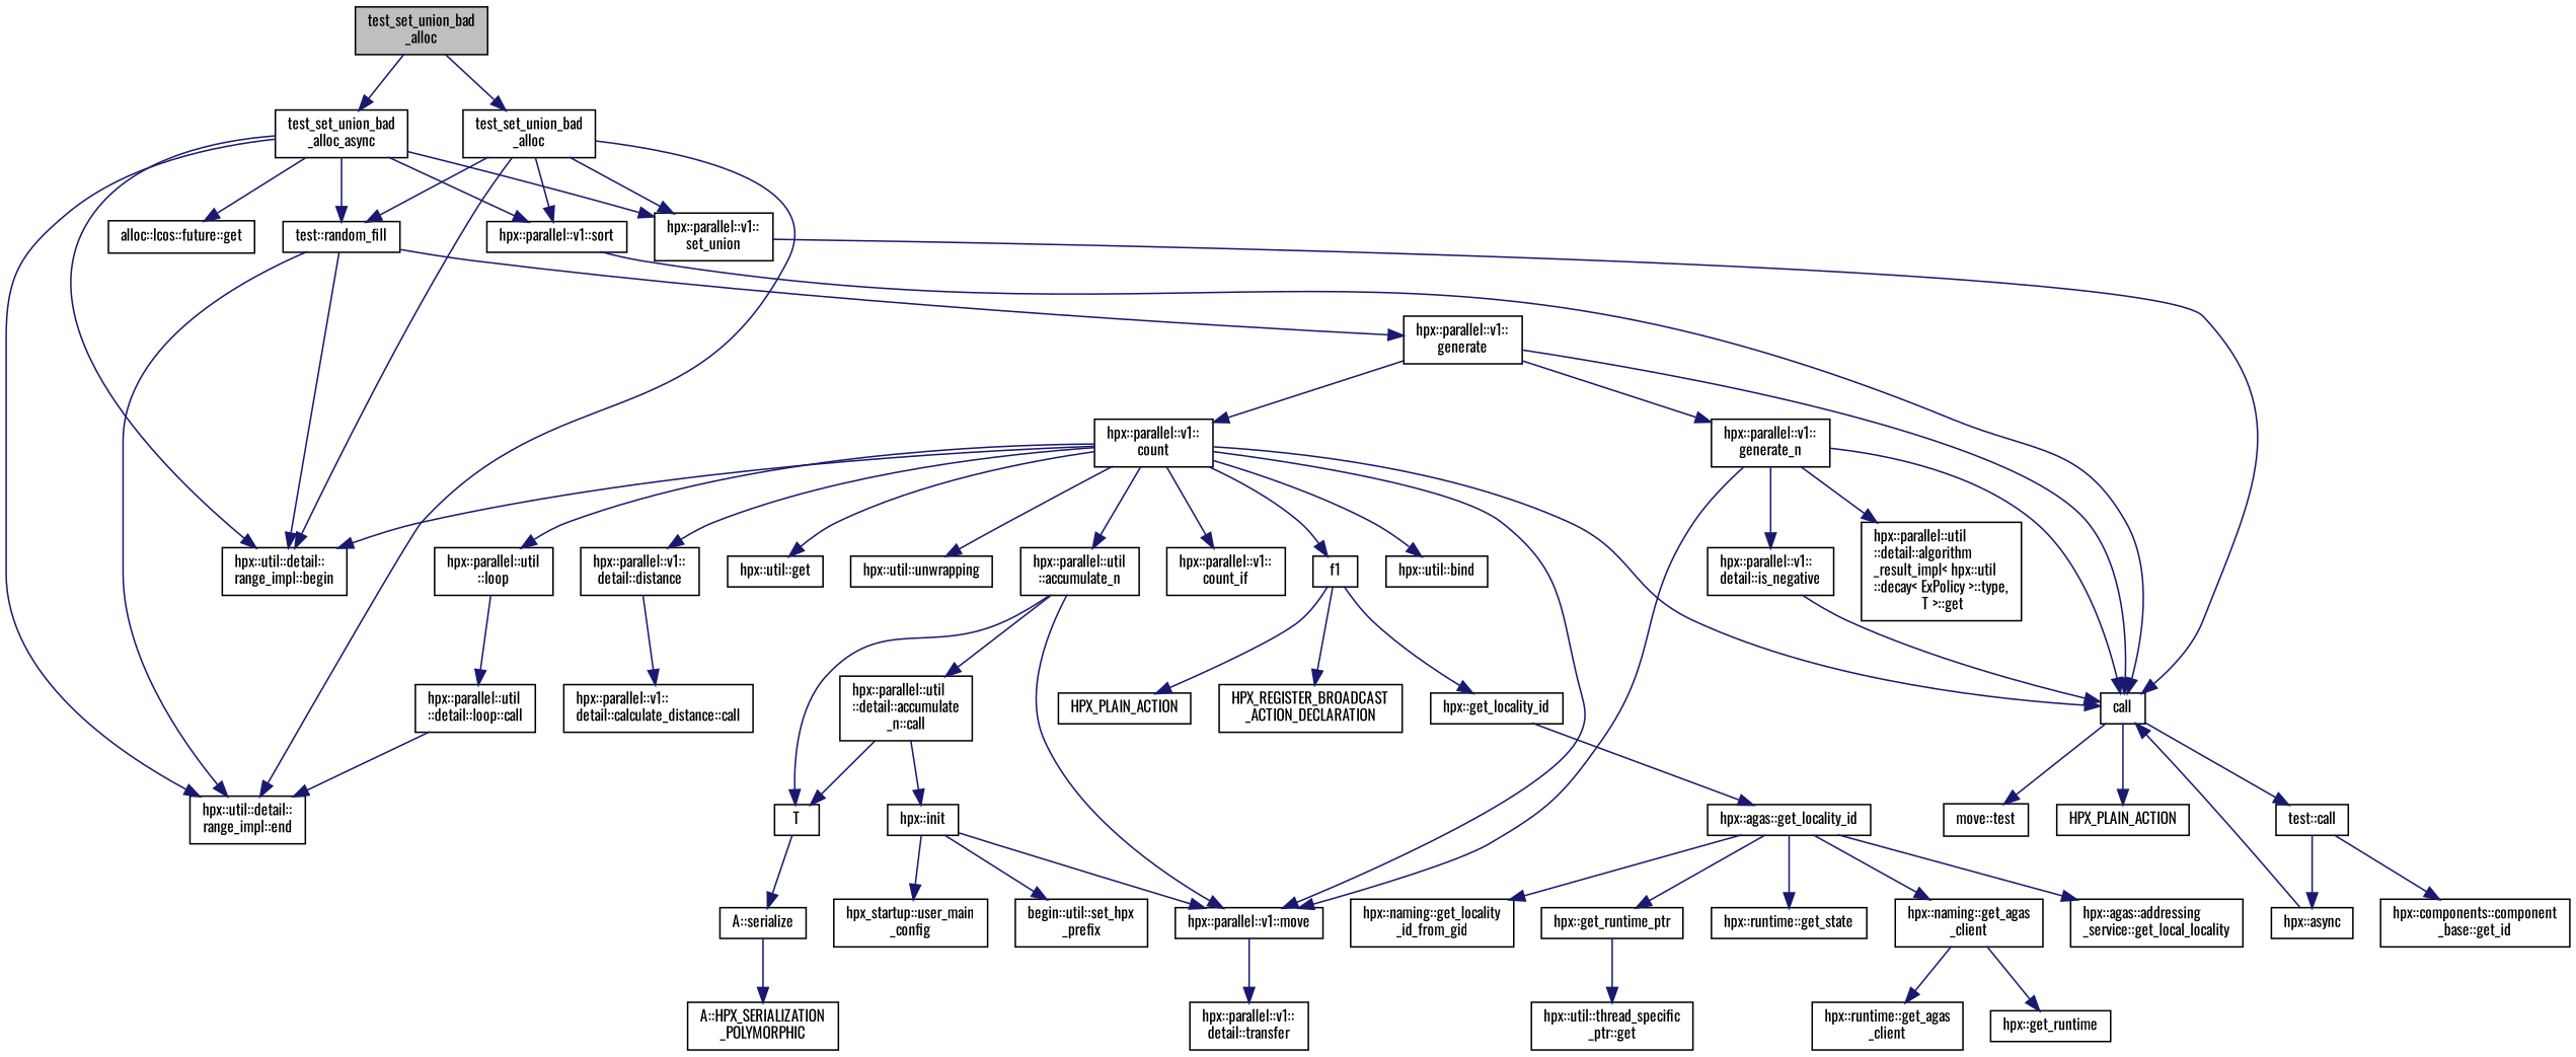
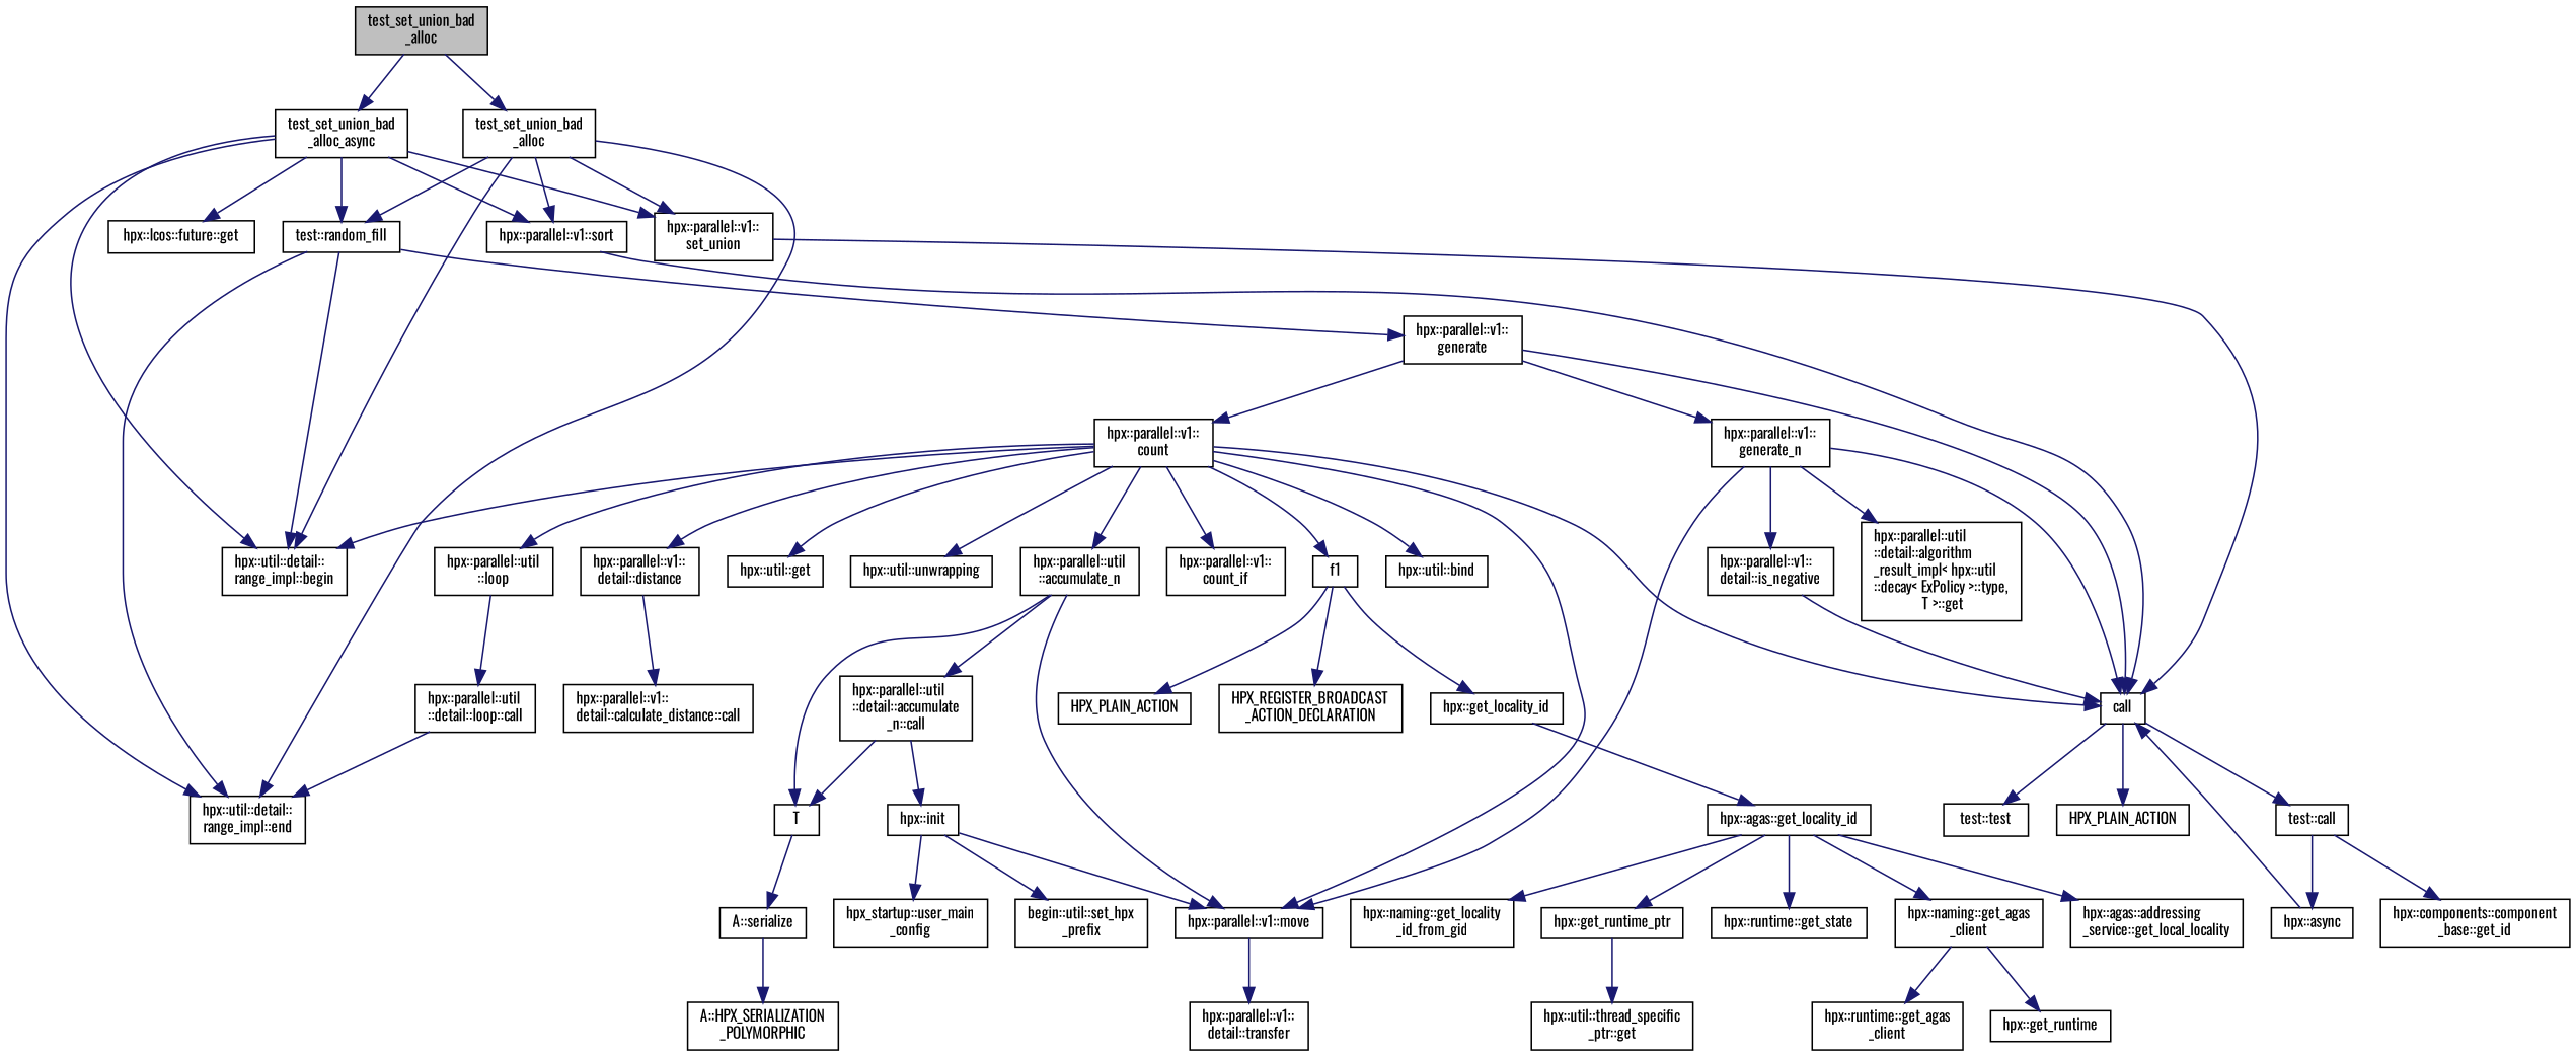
  digraph {
    fontname=Oswald
    rankdir=TB
    node [color=black fillcolor=white fontname=Oswald fontsize=10 shape=record style=filled]
    edge [color=midnightblue fontname=Oswald fontsize=10 labelfontname=Helvetica labelfontsize=10 style=solid]
    n1 [fillcolor=grey75 fontcolor=black height=0.2 label="test_set_union_bad\l_alloc" width=0.4]
    n2 [height=0.2 label="test_set_union_bad\l_alloc" width=0.4]
    n3 [height=0.2 label="test_set_union_bad\l_alloc_async" width=0.4]
    n4 [height=0.2 label="test::random_fill" width=0.4]
    n5 [height=0.2 label="hpx::util::detail::\lrange_impl::end" width=0.4]
    n6 [height=0.2 label="hpx::util::detail::\lrange_impl::begin" width=0.4]
    n7 [height=0.2 label="hpx::parallel::v1::sort" width=0.4]
    n8 [height=0.2 label="hpx::parallel::v1::\lset_union" width=0.4]
-   n9 [height=0.2 label="alloc::lcos::future::get" width=0.4]
+   n9 [height=0.2 label="hpx::lcos::future::get" width=0.4]
    n10 [height=0.2 label="hpx::parallel::v1::\lgenerate" width=0.4]
    n11 [height=0.2 label=call width=0.4]
    n12 [height=0.2 label="hpx::parallel::v1::\lgenerate_n" width=0.4]
    n13 [height=0.2 label="hpx::parallel::v1::\lcount" width=0.4]
    n14 [height=0.2 label="hpx::parallel::v1::\ldetail::is_negative" width=0.4]
    n15 [height=0.2 label="hpx::parallel::util\l::detail::algorithm\l_result_impl\< hpx::util\l::decay\< ExPolicy \>::type,\l T \>::get" width=0.4]
    n16 [height=0.2 label="hpx::parallel::v1::move" width=0.4]
-   n17 [height=0.2 label="move::test" width=0.4]
+   n17 [height=0.2 label="test::test" width=0.4]
    n18 [height=0.2 label=HPX_PLAIN_ACTION width=0.4]
    n19 [height=0.2 label="test::call" width=0.4]
    n20 [height=0.2 label="hpx::parallel::v1::\lcount_if" width=0.4]
    n21 [height=0.2 label=f1 width=0.4]
    n22 [height=0.2 label="hpx::parallel::util\l::loop" width=0.4]
    n23 [height=0.2 label="hpx::util::bind" width=0.4]
    n24 [height=0.2 label="hpx::util::get" width=0.4]
    n25 [height=0.2 label="hpx::parallel::v1::\ldetail::distance" width=0.4]
    n26 [height=0.2 label="hpx::util::unwrapping" width=0.4]
    n27 [height=0.2 label="hpx::parallel::util\l::accumulate_n" width=0.4]
    n28 [height=0.2 label="hpx::parallel::v1::\ldetail::transfer" width=0.4]
    n29 [height=0.2 label="hpx::async" width=0.4]
    n30 [height=0.2 label="hpx::components::component\l_base::get_id" width=0.4]
    n31 [height=0.2 label="hpx::get_locality_id" width=0.4]
    n32 [height=0.2 label=HPX_PLAIN_ACTION width=0.4]
    n33 [height=0.2 label="HPX_REGISTER_BROADCAST\l_ACTION_DECLARATION" width=0.4]
    n34 [height=0.2 label="hpx::parallel::util\l::detail::loop::call" width=0.4]
    n35 [height=0.2 label="hpx::parallel::v1::\ldetail::calculate_distance::call" width=0.4]
    n36 [height=0.2 label="hpx::parallel::util\l::detail::accumulate\l_n::call" width=0.4]
    n37 [height=0.2 label=T width=0.4]
    n38 [height=0.2 label="hpx::agas::get_locality_id" width=0.4]
    n39 [height=0.2 label="hpx::get_runtime_ptr" width=0.4]
    n40 [height=0.2 label="hpx::runtime::get_state" width=0.4]
    n41 [height=0.2 label="hpx::naming::get_agas\l_client" width=0.4]
    n42 [height=0.2 label="hpx::agas::addressing\l_service::get_local_locality" width=0.4]
    n43 [height=0.2 label="hpx::naming::get_locality\l_id_from_gid" width=0.4]
    n44 [height=0.2 label="hpx::util::thread_specific\l_ptr::get" width=0.4]
    n45 [height=0.2 label="hpx::get_runtime" width=0.4]
    n46 [height=0.2 label="hpx::runtime::get_agas\l_client" width=0.4]
    n47 [height=0.2 label="hpx::init" width=0.4]
    n48 [height=0.2 label="A::serialize" width=0.4]
    n49 [height=0.2 label="begin::util::set_hpx\l_prefix" width=0.4]
    n50 [height=0.2 label="hpx_startup::user_main\l_config" width=0.4]
    n51 [height=0.2 label="A::HPX_SERIALIZATION\l_POLYMORPHIC" width=0.4]
    n1 -> n2
    n1 -> n3
    n2 -> n4
    n2 -> n5
    n2 -> n6
    n2 -> n7
    n2 -> n8
    n3 -> n4
    n3 -> n5
    n3 -> n6
    n3 -> n7
    n3 -> n8
    n3 -> n9
    n4 -> n5
    n4 -> n6
    n4 -> n10
    n7 -> n11
    n8 -> n11
    n10 -> n11
    n10 -> n12
    n10 -> n13
    n11 -> n17
    n11 -> n18
    n11 -> n19
    n12 -> n11
    n12 -> n14
    n12 -> n15
    n12 -> n16
    n13 -> n6
    n13 -> n11
    n13 -> n16
    n13 -> n20
    n13 -> n21
    n13 -> n22
    n13 -> n23
    n13 -> n24
    n13 -> n25
    n13 -> n26
    n13 -> n27
    n14 -> n11
    n16 -> n28
    n19 -> n29
    n19 -> n30
    n21 -> n31
    n21 -> n32
    n21 -> n33
    n22 -> n34
    n25 -> n35
    n27 -> n16
    n27 -> n36
    n27 -> n37
    n29 -> n11
    n31 -> n38
    n34 -> n5
    n36 -> n37
    n36 -> n47
    n37 -> n48
    n38 -> n39
    n38 -> n40
    n38 -> n41
    n38 -> n42
    n38 -> n43
    n39 -> n44
    n41 -> n45
    n41 -> n46
    n47 -> n16
    n47 -> n49
    n47 -> n50
    n48 -> n51
  }
